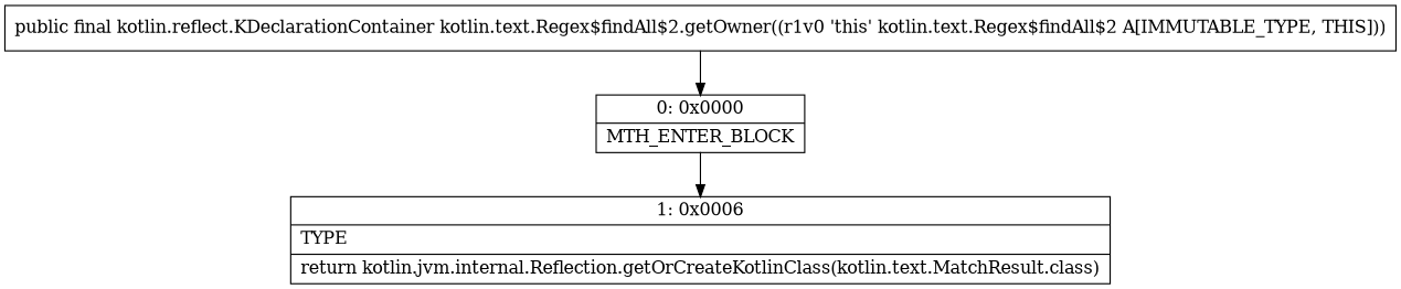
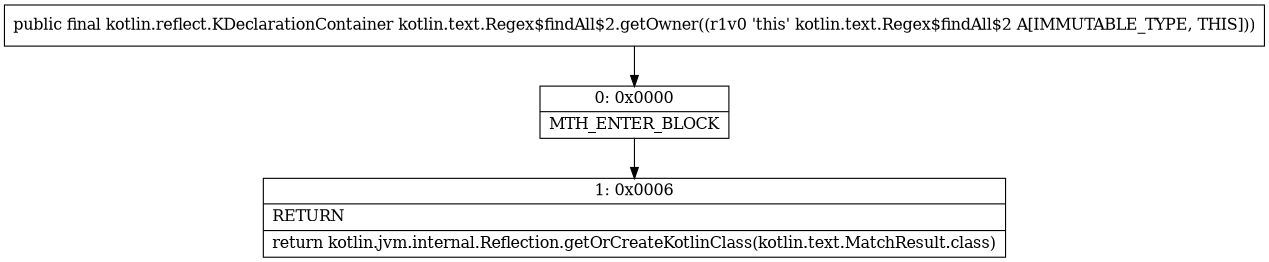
  digraph {
    node [shape=record]
    n1 [label="{0\:\ 0x0000|MTH_ENTER_BLOCK\l}"]
-   n2 [label="{1\:\ 0x0006|TYPE\l|return kotlin.jvm.internal.Reflection.getOrCreateKotlinClass(kotlin.text.MatchResult.class)\l}"]
+   n2 [label="{1\:\ 0x0006|RETURN\l|return kotlin.jvm.internal.Reflection.getOrCreateKotlinClass(kotlin.text.MatchResult.class)\l}"]
    n3 [label="{public final kotlin.reflect.KDeclarationContainer kotlin.text.Regex$findAll$2.getOwner((r1v0 'this' kotlin.text.Regex$findAll$2 A[IMMUTABLE_TYPE, THIS])) }"]
    n1 -> n2
    n3 -> n1
  }
